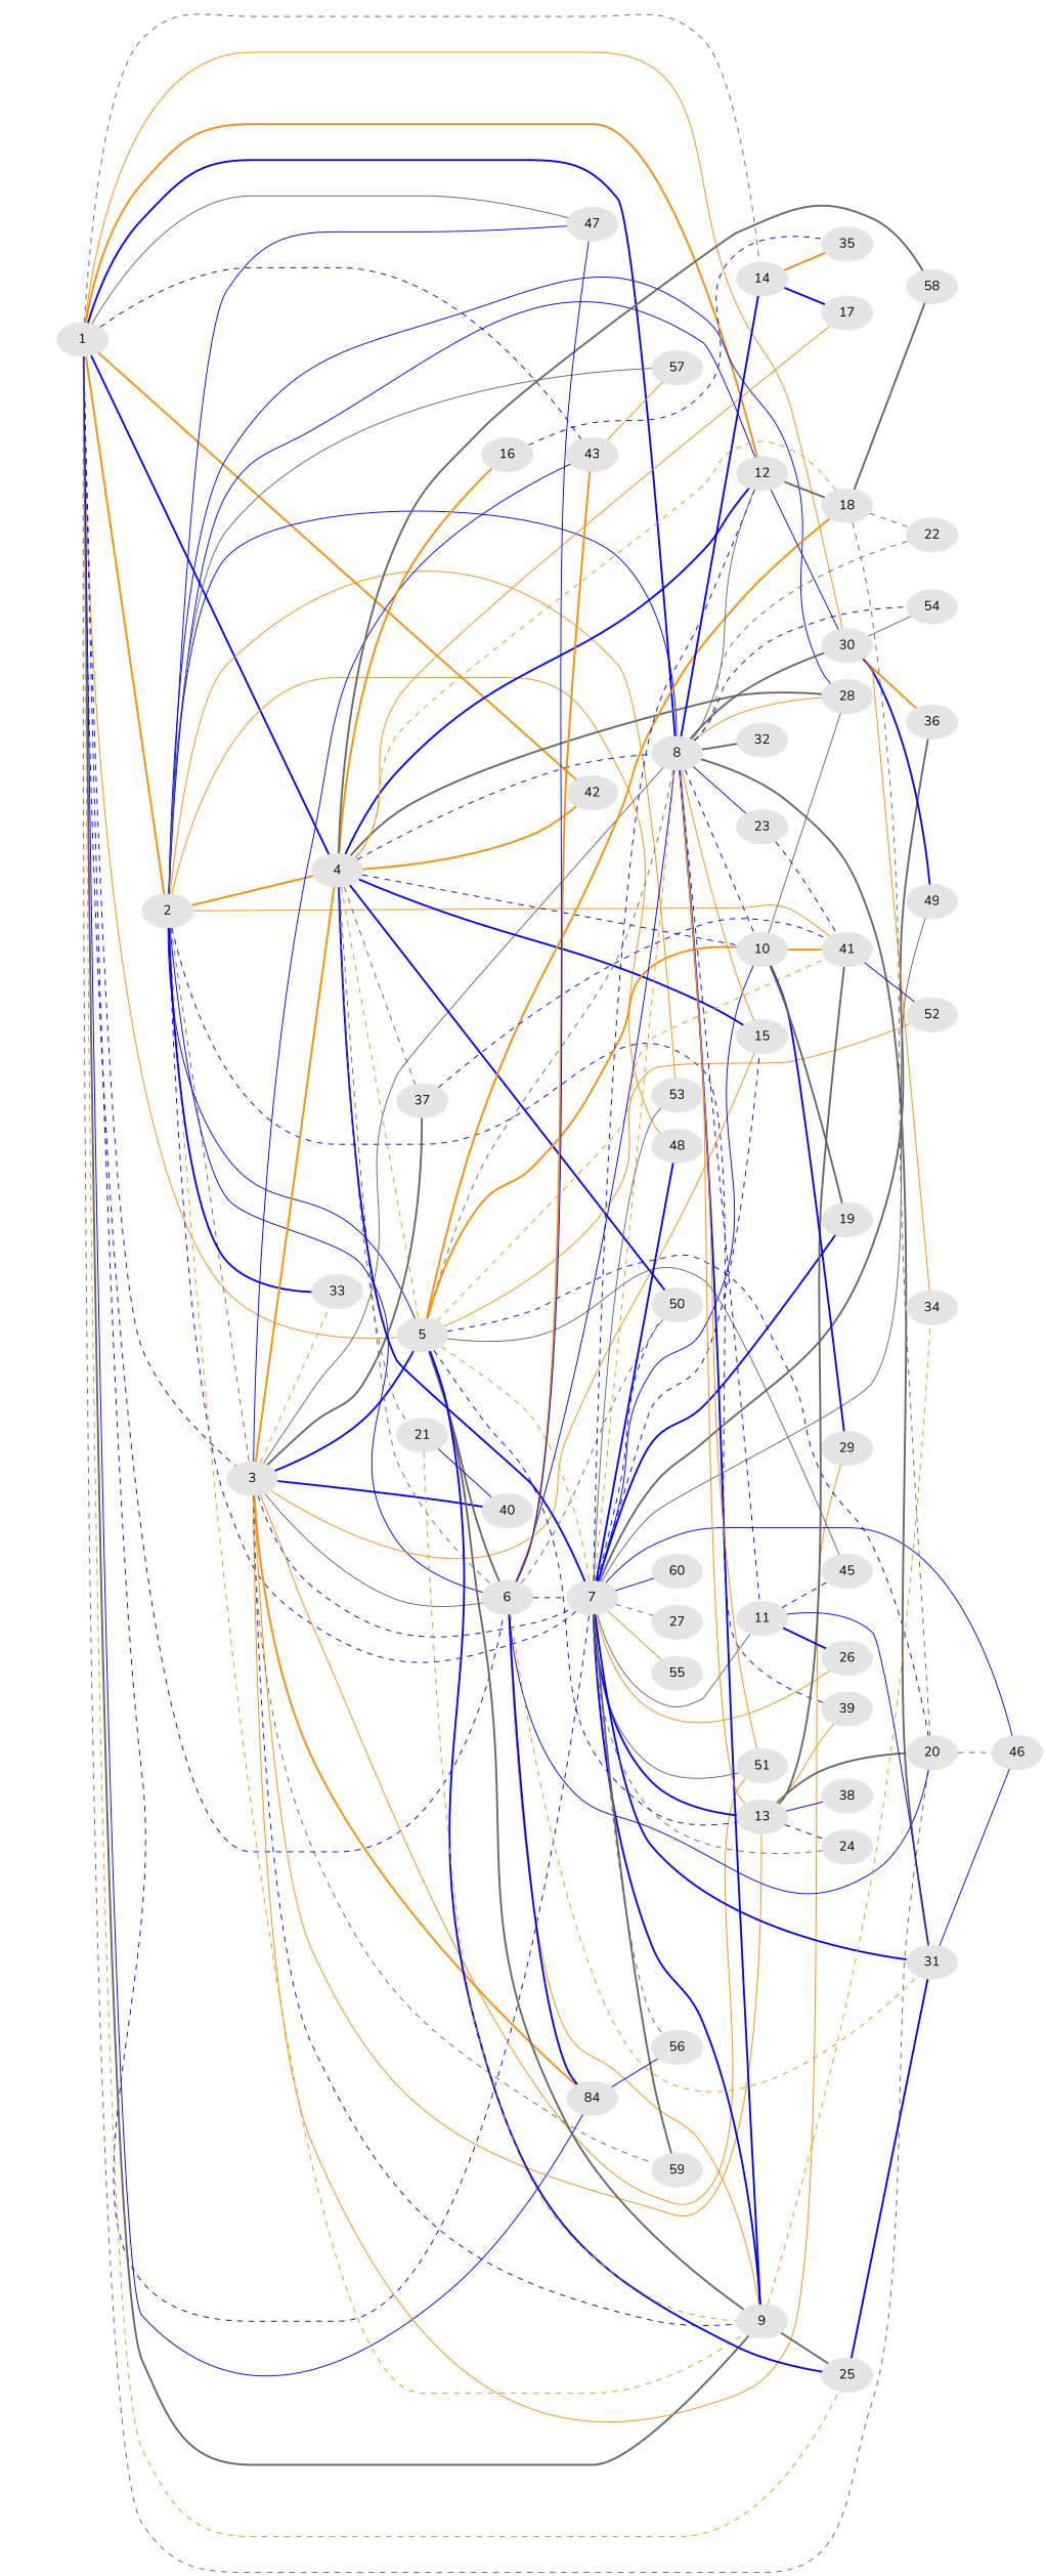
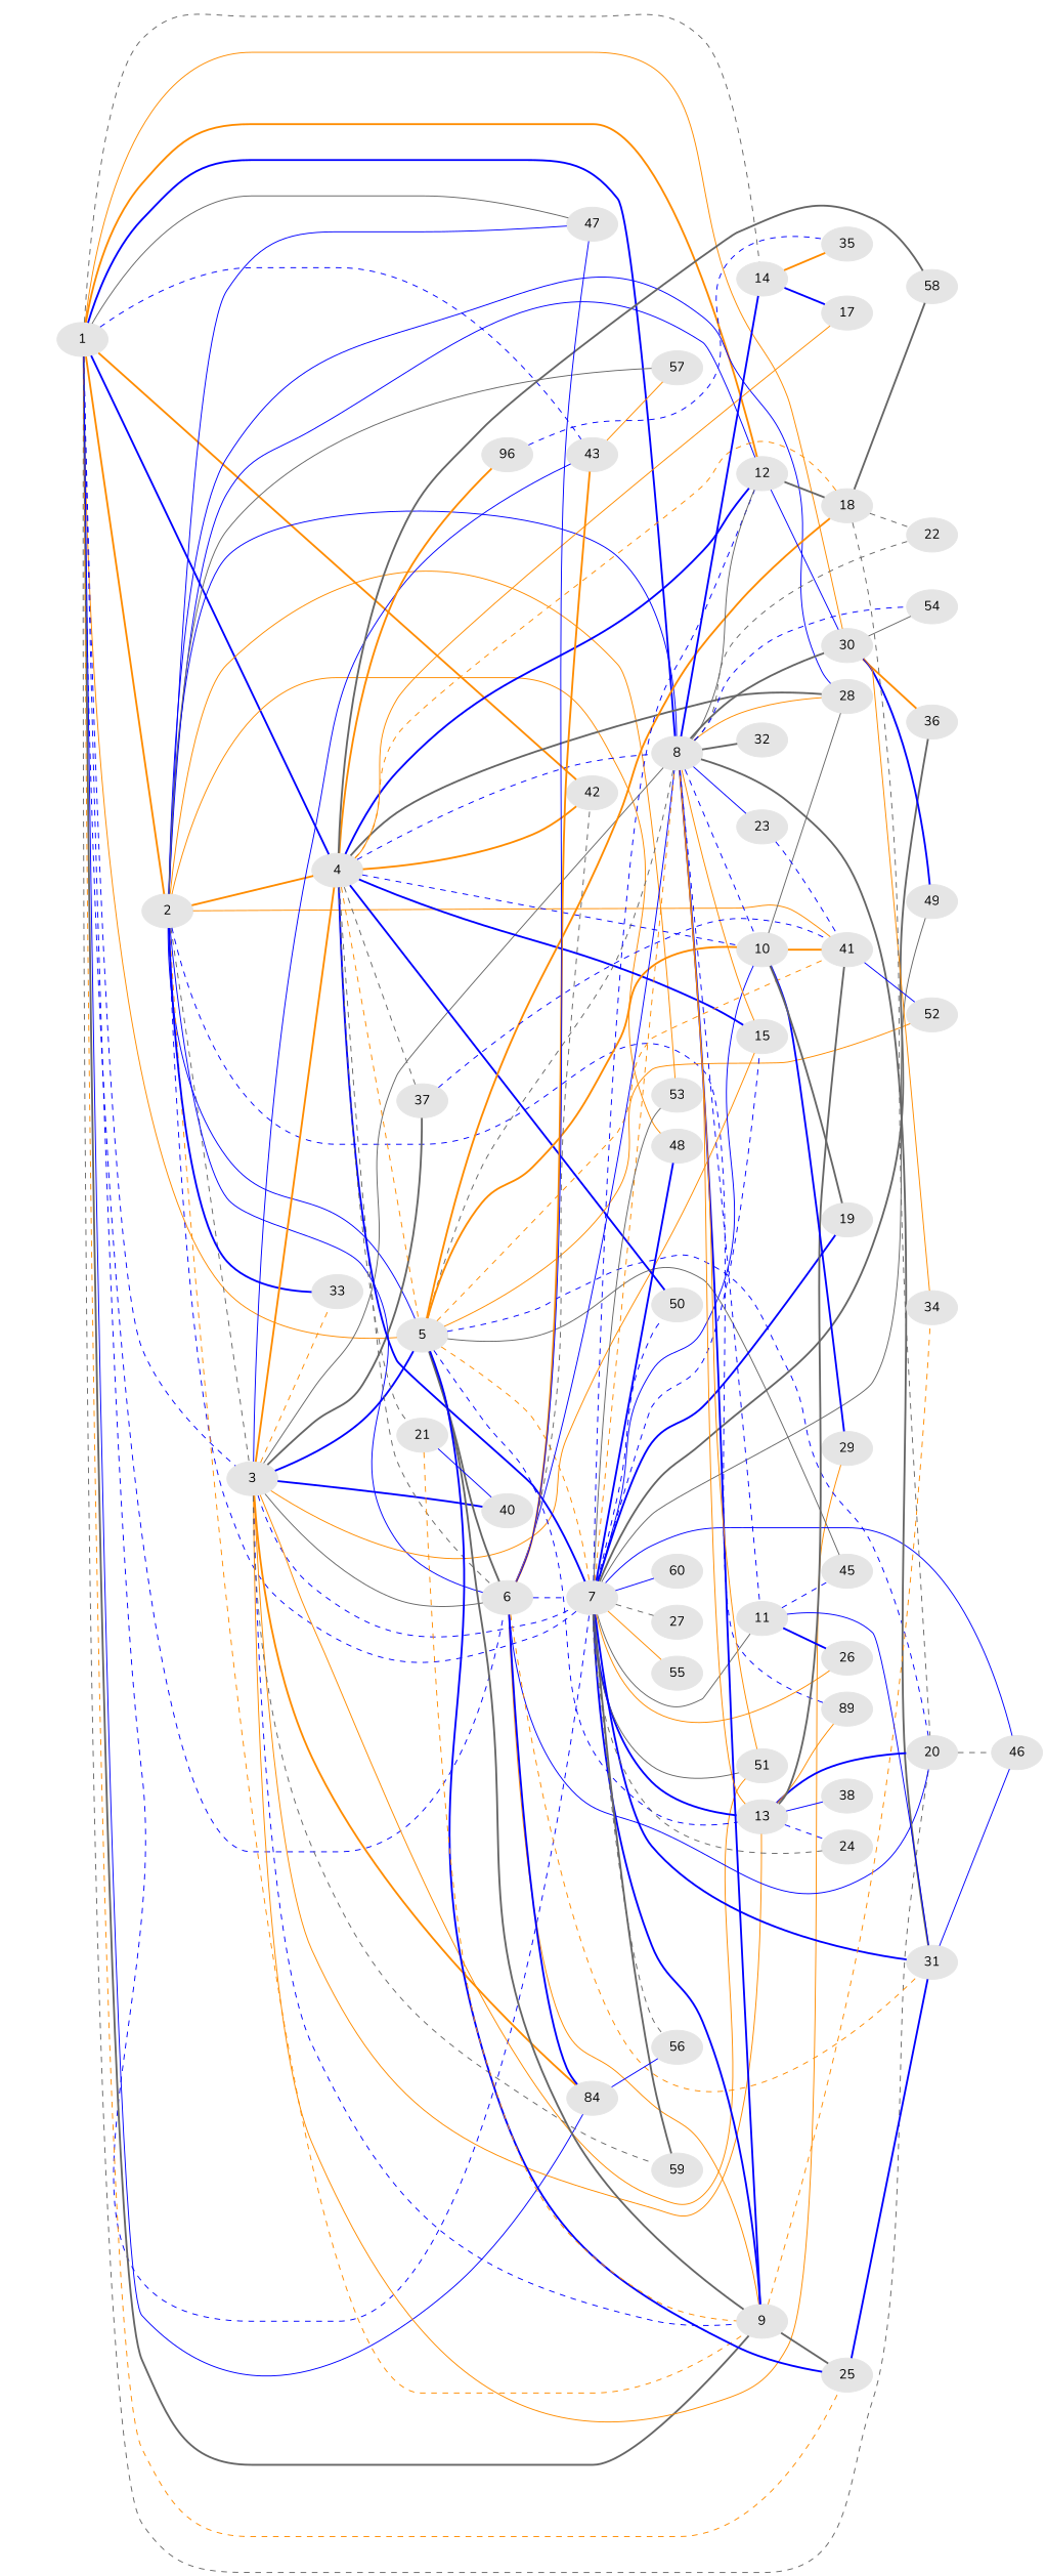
  graph {
    fontname=Nunito
    rankdir=LR
    node [color=gray90 fontname=Nunito style=filled]
    edge [color=blue fontname=Nunito style=solid weight=1.0]
    1
    2
    3
    4
    5
    6
    7
    8
    9
    12
    14
    20
    25
    30
    42
    43
    n17 [label=84]
    47
    28
    33
-   39
+   39 [label=89]
    41
    48
    53
    57
    13
    15
    29
    37
    40
    51
    59
    10
-   16
+   16 [label=96]
    17
    18
    21
    50
    58
    45
    52
    31
    11
    19
    24
    26
    27
    36
    46
    49
    55
    56
    60
    22
    23
    32
    54
    34
    35
    38
    1 -- 2 [color=darkorange style=bold weight=2.0]
    1 -- 3 [style=dashed weight=2.0]
    1 -- 4 [style=bold weight=2.0]
    1 -- 5 [color=darkorange weight=2.0]
    1 -- 6 [style=dashed weight=2.0]
    1 -- 7 [style=dashed weight=3.0]
    1 -- 8 [style=bold weight=3.0]
    1 -- 9 [color=gray40 style=bold weight=2.0]
    1 -- 12 [color=darkorange style=bold weight=10.0]
    1 -- 14 [color=gray40 style=dashed weight=2.0]
    1 -- 20 [color=gray40 style=dashed]
    1 -- 25 [color=darkorange style=dashed]
    1 -- 30 [color=darkorange]
    1 -- 42 [color=darkorange style=bold]
    1 -- 43 [style=dashed]
    1 -- n17
    1 -- 47 [color=gray40]
    2 -- 3 [color=gray40 style=dashed]
    2 -- 4 [color=darkorange style=bold]
    2 -- 5
    2 -- 6 [weight=3.0]
    2 -- 7 [style=dashed]
    2 -- 8 [weight=2.0]
    2 -- 9 [color=darkorange style=dashed]
    2 -- 12
    2 -- 47
    2 -- 28
    2 -- 33 [style=bold weight=2.0]
    2 -- 39 [style=dashed]
    2 -- 41 [color=darkorange]
    2 -- 48 [color=darkorange]
    2 -- 53 [color=darkorange]
    2 -- 57 [color=gray40]
    3 -- 4 [color=darkorange style=bold]
    3 -- 5 [style=bold weight=2.0]
    3 -- 6 [color=gray40]
    3 -- 7 [style=dashed]
    3 -- 8 [color=gray40]
    3 -- 9 [style=dashed weight=3.0]
    3 -- 43 [weight=2.0]
    3 -- n17 [color=darkorange style=bold]
    3 -- 33 [color=darkorange style=dashed]
    3 -- 13 [color=darkorange]
    3 -- 15 [color=darkorange]
    3 -- 29 [color=darkorange]
    3 -- 37 [color=gray40 style=bold]
    3 -- 40 [style=bold]
    3 -- 51 [color=darkorange]
    3 -- 59 [color=gray40 style=dashed]
    4 -- 5 [color=darkorange style=dashed]
    4 -- 6 [color=gray40 style=dashed]
    4 -- 7 [style=bold]
    4 -- 8 [style=dashed]
    4 -- 12 [style=bold]
    4 -- 42 [color=darkorange style=bold]
    4 -- 28 [color=gray40 style=bold]
    4 -- 15 [style=bold]
    4 -- 37 [color=gray40 style=dashed]
    4 -- 10 [style=dashed]
    4 -- 16 [color=darkorange style=bold]
    4 -- 17 [color=darkorange]
    4 -- 18 [color=darkorange style=dashed]
    4 -- 21 [color=gray40 style=dashed]
    4 -- 50 [style=bold]
    4 -- 58 [color=gray40 style=bold]
    5 -- 6 [color=gray40 style=bold]
    5 -- 7 [color=darkorange style=dashed]
    5 -- 8 [color=gray40 style=dashed]
    5 -- 9 [color=gray40 style=bold weight=2.0]
    5 -- 20 [style=dashed]
    5 -- 25 [style=bold]
    5 -- 41 [color=darkorange style=dashed]
    5 -- 13 [style=dashed]
    5 -- 10 [color=darkorange style=bold]
    5 -- 18 [color=darkorange style=bold]
    5 -- 45 [color=gray40]
    5 -- 52 [color=darkorange]
    6 -- 7 [style=dashed weight=12.0]
    6 -- 8
    6 -- 9 [color=darkorange]
    6 -- 20
-   6 -- 50 [color=gray40 style=dashed]
+   6 -- 42 [color=gray40 style=dashed]
    6 -- 43 [color=darkorange style=bold]
    6 -- n17 [style=bold]
    6 -- 47
    6 -- 31 [color=darkorange style=dashed]
    7 -- 8 [color=darkorange style=dashed]
    7 -- 9 [style=bold]
    7 -- 12 [style=dashed weight=2.0]
    7 -- 48 [style=bold]
    7 -- 53 [color=gray40]
    7 -- 13 [style=bold]
    7 -- 15 [style=dashed weight=2.0]
    7 -- 51 [color=gray40 weight=2.0]
    7 -- 59 [color=gray40 style=bold]
    7 -- 10
    7 -- 50 [style=dashed]
    7 -- 31 [style=bold weight=2.0]
    7 -- 11 [color=gray40 weight=2.0]
    7 -- 19 [style=bold]
    7 -- 24 [color=gray40 style=dashed]
    7 -- 26 [color=darkorange]
    7 -- 27 [color=gray40 style=dashed]
    7 -- 36 [color=gray40 style=bold]
    7 -- 46
    7 -- 49 [color=gray40]
    7 -- 55 [color=darkorange]
    7 -- 56 [color=gray40 style=dashed]
    7 -- 60 [weight=2.0]
    8 -- 9 [style=bold weight=2.0]
    8 -- 12 [color=gray40 weight=2.0]
    8 -- 14 [style=bold]
    8 -- 30 [color=gray40 style=bold weight=2.0]
    8 -- 28 [color=darkorange weight=2.0]
    8 -- 13 [color=darkorange]
    8 -- 15 [color=darkorange]
    8 -- 51 [color=darkorange]
    8 -- 10 [style=dashed]
    8 -- 31 [color=gray40 style=bold]
    8 -- 11 [style=dashed]
    8 -- 22 [color=gray40 style=dashed]
    8 -- 23
    8 -- 32 [color=gray40 style=bold]
    8 -- 54 [style=dashed]
    9 -- 25 [color=gray40 style=bold]
    9 -- 34 [color=darkorange style=dashed]
    12 -- 30
    12 -- 18 [color=gray40 style=bold]
    14 -- 17 [style=bold]
    14 -- 35 [color=darkorange style=bold]
    20 -- 46 [color=gray40 style=dashed]
    25 -- 31 [style=bold]
    30 -- 36 [color=darkorange style=bold]
    30 -- 49 [style=bold]
    30 -- 54 [color=gray40]
    30 -- 34 [color=darkorange]
    43 -- 57 [color=darkorange]
    n17 -- 56
    41 -- 52
-   13 -- 20 [color=gray40 style=bold]
+   13 -- 20 [style=bold]
    13 -- 39 [color=darkorange]
    13 -- 41 [color=gray40 style=bold]
    13 -- 24 [style=dashed]
    13 -- 38
    37 -- 41 [style=dashed]
    10 -- 28 [color=gray40]
    10 -- 41 [color=darkorange style=bold]
    10 -- 29 [style=bold]
    10 -- 19 [color=gray40 style=bold]
    16 -- 35 [style=dashed]
    18 -- 20 [color=gray40 style=dashed]
    18 -- 58 [color=gray40 style=bold]
    18 -- 22 [color=gray40 style=dashed]
    21 -- 9 [color=darkorange style=dashed weight=2.0]
    21 -- 40
    31 -- 46
    11 -- 45 [style=dashed]
    11 -- 31
    11 -- 26 [style=bold]
    23 -- 41 [style=dashed]
  }
